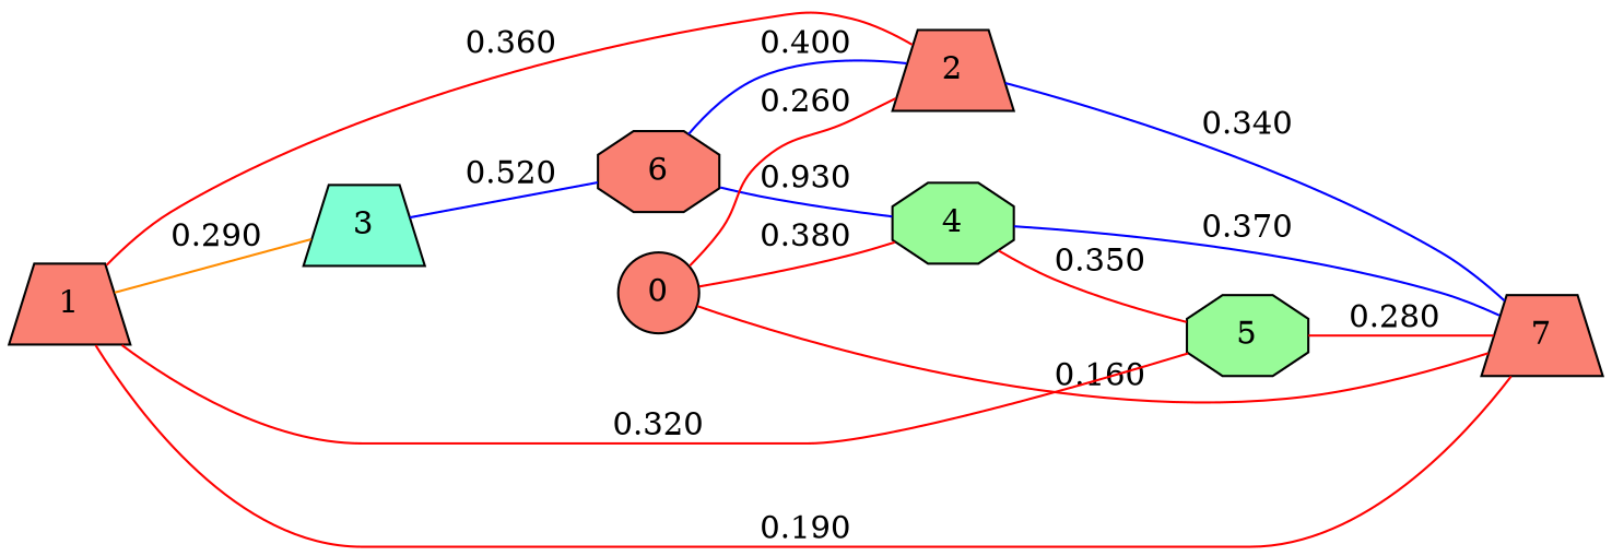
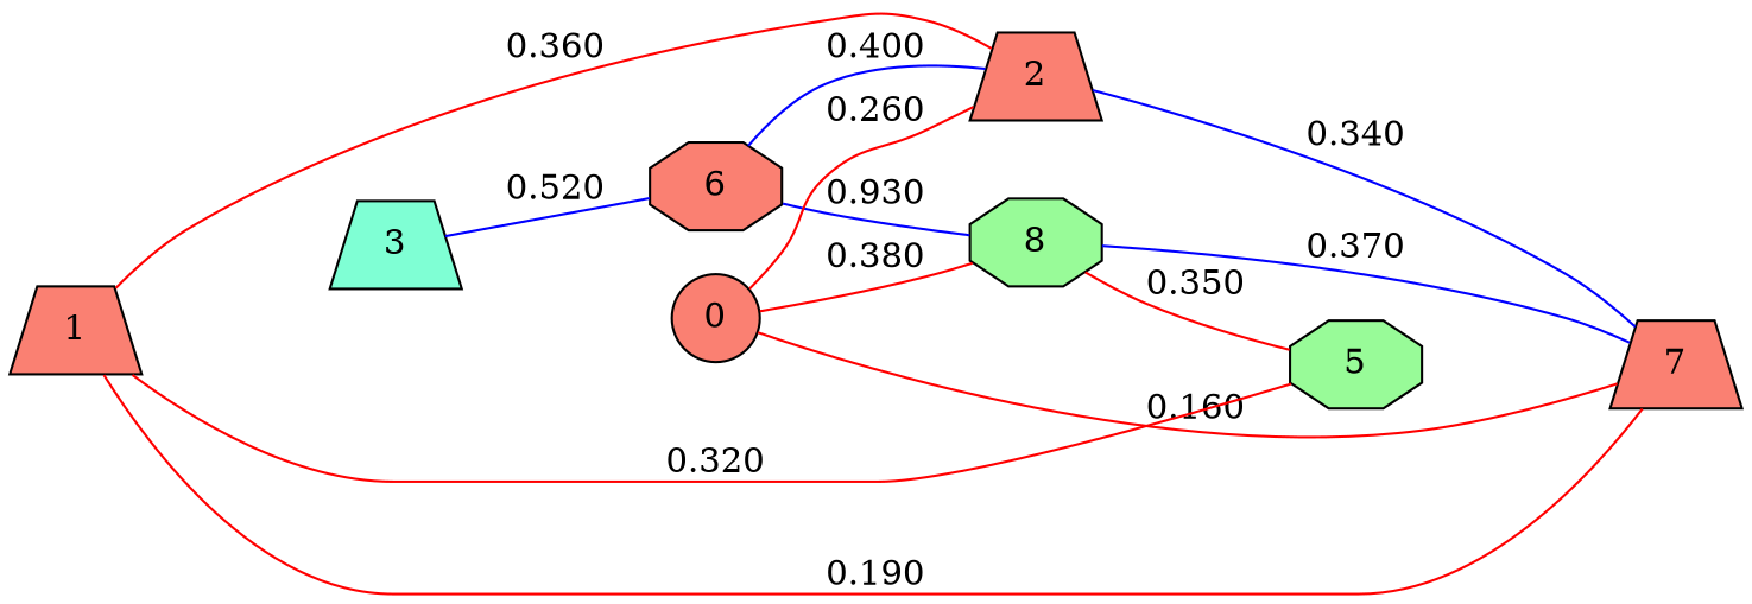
  graph {
    fontname="DejaVu Serif"
    rankdir=LR
    node [fillcolor=salmon fontname="DejaVu Serif" shape=trapezium style=filled]
    edge [color=red fontname="DejaVu Serif"]
    2
    7
    3 [fillcolor=aquamarine]
    6 [shape=octagon]
-   4 [fillcolor=palegreen shape=octagon]
+   4 [fillcolor=palegreen shape=octagon label=8]
    0 [shape=circle]
    5 [fillcolor=palegreen shape=octagon]
    1
    2 -- 7 [color=blue label=0.340]
    3 -- 6 [color=blue label=0.520]
    6 -- 2 [color=blue label=0.400]
    6 -- 4 [color=blue label=0.930]
    4 -- 7 [color=blue label=0.370]
    4 -- 5 [label=0.350]
    0 -- 2 [label=0.260]
    0 -- 7 [label=0.160]
    0 -- 4 [label=0.380]
-   5 -- 7 [label=0.280]
    1 -- 2 [label=0.360]
    1 -- 7 [label=0.190]
-   1 -- 3 [color=darkorange label=0.290]
    1 -- 5 [label=0.320]
  }
